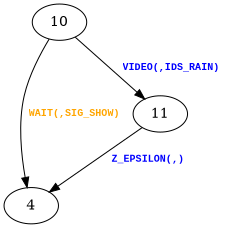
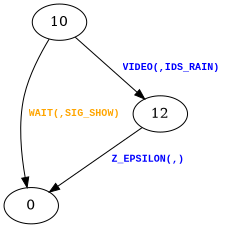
  digraph {
    node [shape=oval]
    edge [fontcolor=blue]
    10
-   0 [label=4]
-   11
+   0
+   11 [label=12]
    10 -> 0 [fontcolor=orange label=< <table border="0"><tr><td><font face="Courier New" point-size="10"><b>WAIT(,SIG_SHOW)<br align="left"/></b></font></td></tr> </table>>]
    10 -> 11 [label=< <table border="0"><tr><td><font face="Courier New" point-size="10"><b>VIDEO(,IDS_RAIN)<br align="left"/></b></font></td></tr> </table>>]
    11 -> 0 [label=< <table border="0"><tr><td><font face="Courier New" point-size="10"><b>Z_EPSILON(,)<br align="left"/></b></font></td></tr> </table>>]
  }
